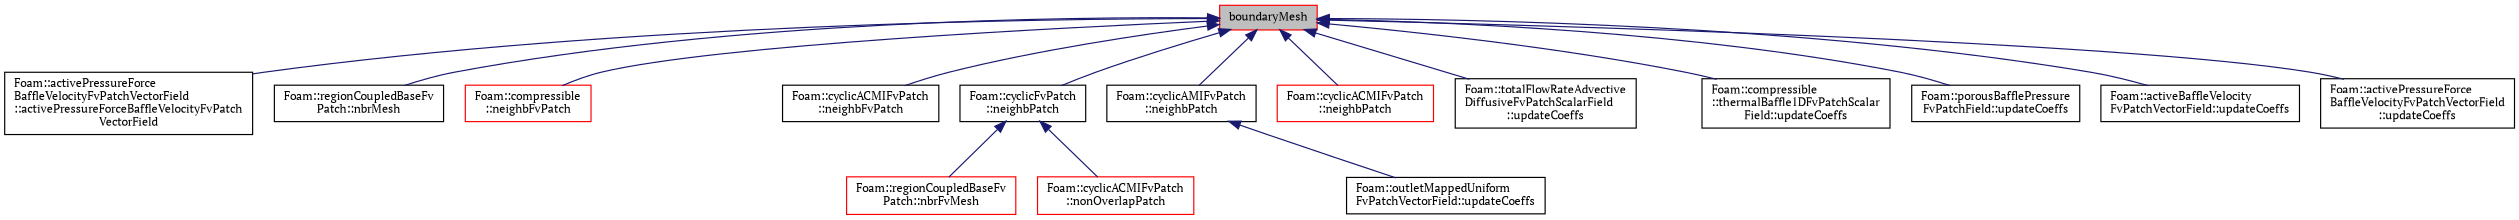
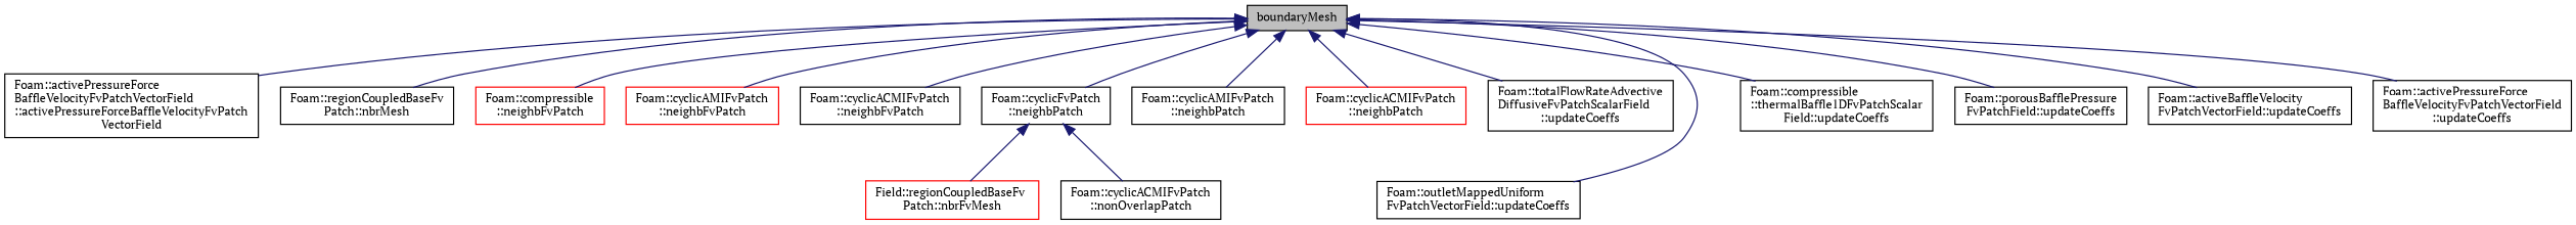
  digraph {
    fontname="PT Serif"
    rankdir=TB
    node [color=black fontname="PT Serif" fontsize=10 shape=record]
    edge [color=midnightblue dir=back fontname="PT Serif" fontsize=10 labelfontname=FreeSans labelfontsize=10 style=solid]
-   n1 [color=red fillcolor=grey75 fontcolor=black height=0.2 label=boundaryMesh style=filled width=0.4]
+   n1 [fillcolor=grey75 fontcolor=black height=0.2 label=boundaryMesh style=filled width=0.4]
    n2 [height=0.2 label="Foam::activePressureForce\lBaffleVelocityFvPatchVectorField\l::activePressureForceBaffleVelocityFvPatch\lVectorField" width=0.4]
    n3 [height=0.2 label="Foam::regionCoupledBaseFv\lPatch::nbrMesh" width=0.4]
    n4 [color=red height=0.2 label="Foam::compressible\l::neighbFvPatch" width=0.4]
+   n5 [color=red height=0.2 label="Foam::cyclicAMIFvPatch\l::neighbFvPatch" width=0.4]
    n6 [height=0.2 label="Foam::cyclicACMIFvPatch\l::neighbFvPatch" width=0.4]
    n7 [height=0.2 label="Foam::cyclicFvPatch\l::neighbPatch" width=0.4]
    n8 [height=0.2 label="Foam::cyclicAMIFvPatch\l::neighbPatch" width=0.4]
    n9 [color=red height=0.2 label="Foam::cyclicACMIFvPatch\l::neighbPatch" width=0.4]
    n10 [height=0.2 label="Foam::totalFlowRateAdvective\lDiffusiveFvPatchScalarField\l::updateCoeffs" width=0.4]
    n11 [height=0.2 label="Foam::outletMappedUniform\lFvPatchVectorField::updateCoeffs" width=0.4]
    n12 [height=0.2 label="Foam::compressible\l::thermalBaffle1DFvPatchScalar\lField::updateCoeffs" width=0.4]
    n13 [height=0.2 label="Foam::porousBafflePressure\lFvPatchField::updateCoeffs" width=0.4]
    n14 [height=0.2 label="Foam::activeBaffleVelocity\lFvPatchVectorField::updateCoeffs" width=0.4]
    n15 [height=0.2 label="Foam::activePressureForce\lBaffleVelocityFvPatchVectorField\l::updateCoeffs" width=0.4]
-   n16 [color=red height=0.2 label="Foam::regionCoupledBaseFv\lPatch::nbrFvMesh" width=0.4]
-   n17 [color=red height=0.2 label="Foam::cyclicACMIFvPatch\l::nonOverlapPatch" width=0.4]
+   n16 [color=red height=0.2 label="Field::regionCoupledBaseFv\lPatch::nbrFvMesh" width=0.4]
+   n17 [height=0.2 label="Foam::cyclicACMIFvPatch\l::nonOverlapPatch" width=0.4]
    n1 -> n2
    n1 -> n3
    n1 -> n4
+   n1 -> n5
    n1 -> n6
    n1 -> n7
    n1 -> n8
    n1 -> n9
    n1 -> n10
-   n8 -> n11
+   n1 -> n11
    n1 -> n12
    n1 -> n13
    n1 -> n14
    n1 -> n15
    n7 -> n16
    n7 -> n17
  }
